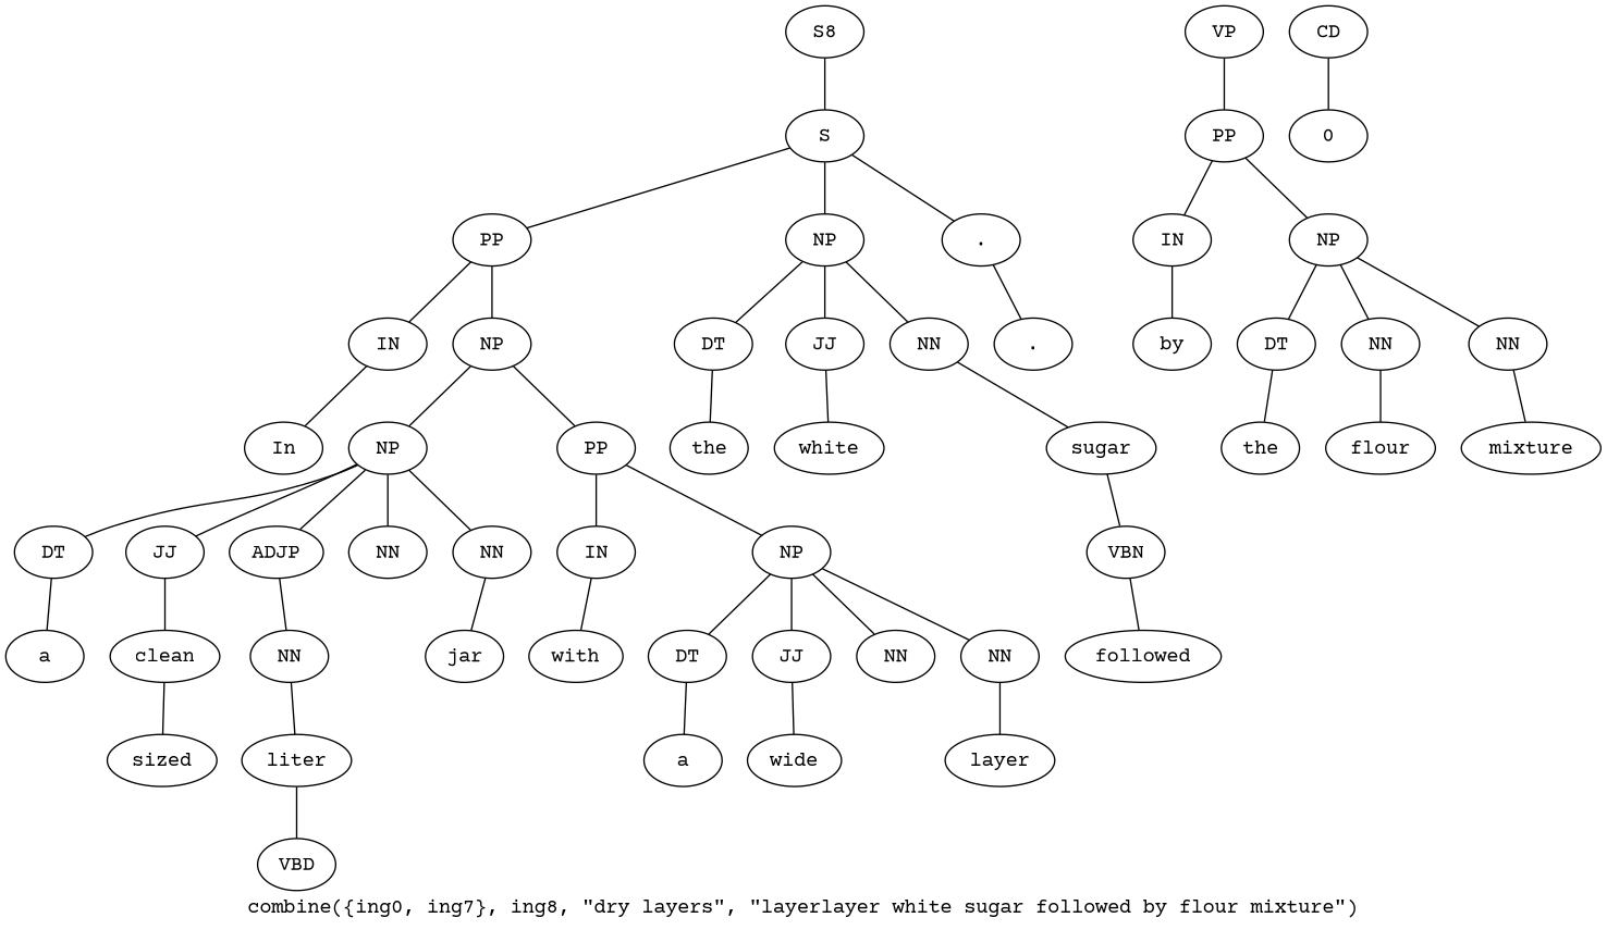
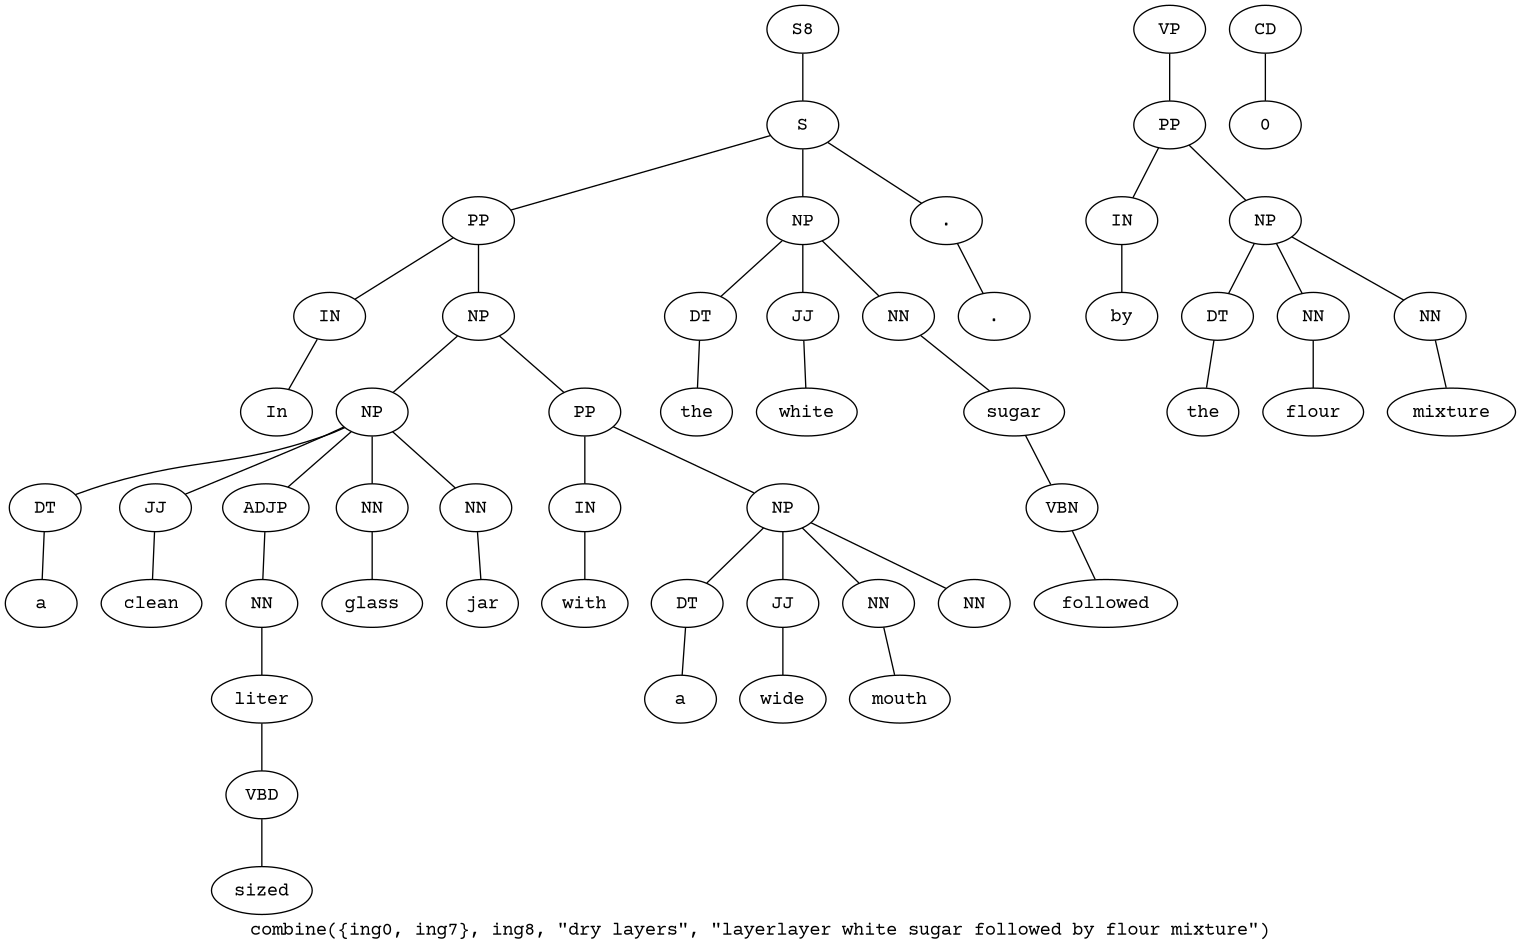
  graph {
    fontname="Courier Prime"
    label="combine({ing0, ing7}, ing8, \"dry layers\", \"layerlayer white sugar followed by flour mixture\")"
    node [fontname="Courier Prime"]
    edge [fontname="Courier Prime"]
    n1 [label=S8]
    n2 [label=S]
    n3 [label=PP]
    n4 [label=NP]
    n5 [label="."]
    n6 [label=IN]
    n7 [label=NP]
    n8 [label=DT]
    n9 [label=JJ]
    n10 [label=NN]
    n11 [label=VP]
    n12 [label=PP]
    n13 [label="."]
    n14 [label=In]
    n15 [label=NP]
    n16 [label=PP]
    n17 [label=DT]
    n18 [label=JJ]
    n19 [label=ADJP]
    n20 [label=NN]
    n21 [label=NN]
    n22 [label=IN]
    n23 [label=NP]
    n24 [label=a]
    n25 [label=clean]
    n26 [label=NN]
+   n27 [label=glass]
    n28 [label=jar]
    n29 [label=CD]
    n30 [label=0]
    n31 [label=liter]
    n32 [label=VBD]
    n33 [label=sized]
    n34 [label=with]
    n35 [label=DT]
    n36 [label=JJ]
    n37 [label=NN]
    n38 [label=NN]
    n39 [label=a]
    n40 [label=wide]
-   n42 [label=layer]
+   n41 [label=mouth]
    n43 [label=the]
    n44 [label=white]
    n45 [label=sugar]
    n46 [label=VBN]
    n47 [label=followed]
    n48 [label=IN]
    n49 [label=NP]
    n50 [label=by]
    n51 [label=DT]
    n52 [label=NN]
    n53 [label=NN]
    n54 [label=the]
    n55 [label=flour]
    n56 [label=mixture]
    n1 -- n2
    n2 -- n3
    n2 -- n4
    n2 -- n5
    n3 -- n6
    n3 -- n7
    n4 -- n8
    n4 -- n9
    n4 -- n10
    n5 -- n13
    n6 -- n14
    n7 -- n15
    n7 -- n16
    n8 -- n43
    n9 -- n44
    n10 -- n45
    n11 -- n12
    n12 -- n48
    n12 -- n49
    n15 -- n17
    n15 -- n18
    n15 -- n19
    n15 -- n20
    n15 -- n21
    n16 -- n22
    n16 -- n23
    n17 -- n24
    n18 -- n25
    n19 -- n26
+   n20 -- n27
    n21 -- n28
    n22 -- n34
    n23 -- n35
    n23 -- n36
    n23 -- n37
    n23 -- n38
    n26 -- n31
    n29 -- n30
    n31 -- n32
-   n25 -- n33
+   n32 -- n33
    n35 -- n39
    n36 -- n40
-   n38 -- n42
+   n37 -- n41
    n45 -- n46
    n46 -- n47
    n48 -- n50
    n49 -- n51
    n49 -- n52
    n49 -- n53
    n51 -- n54
    n52 -- n55
    n53 -- n56
  }
